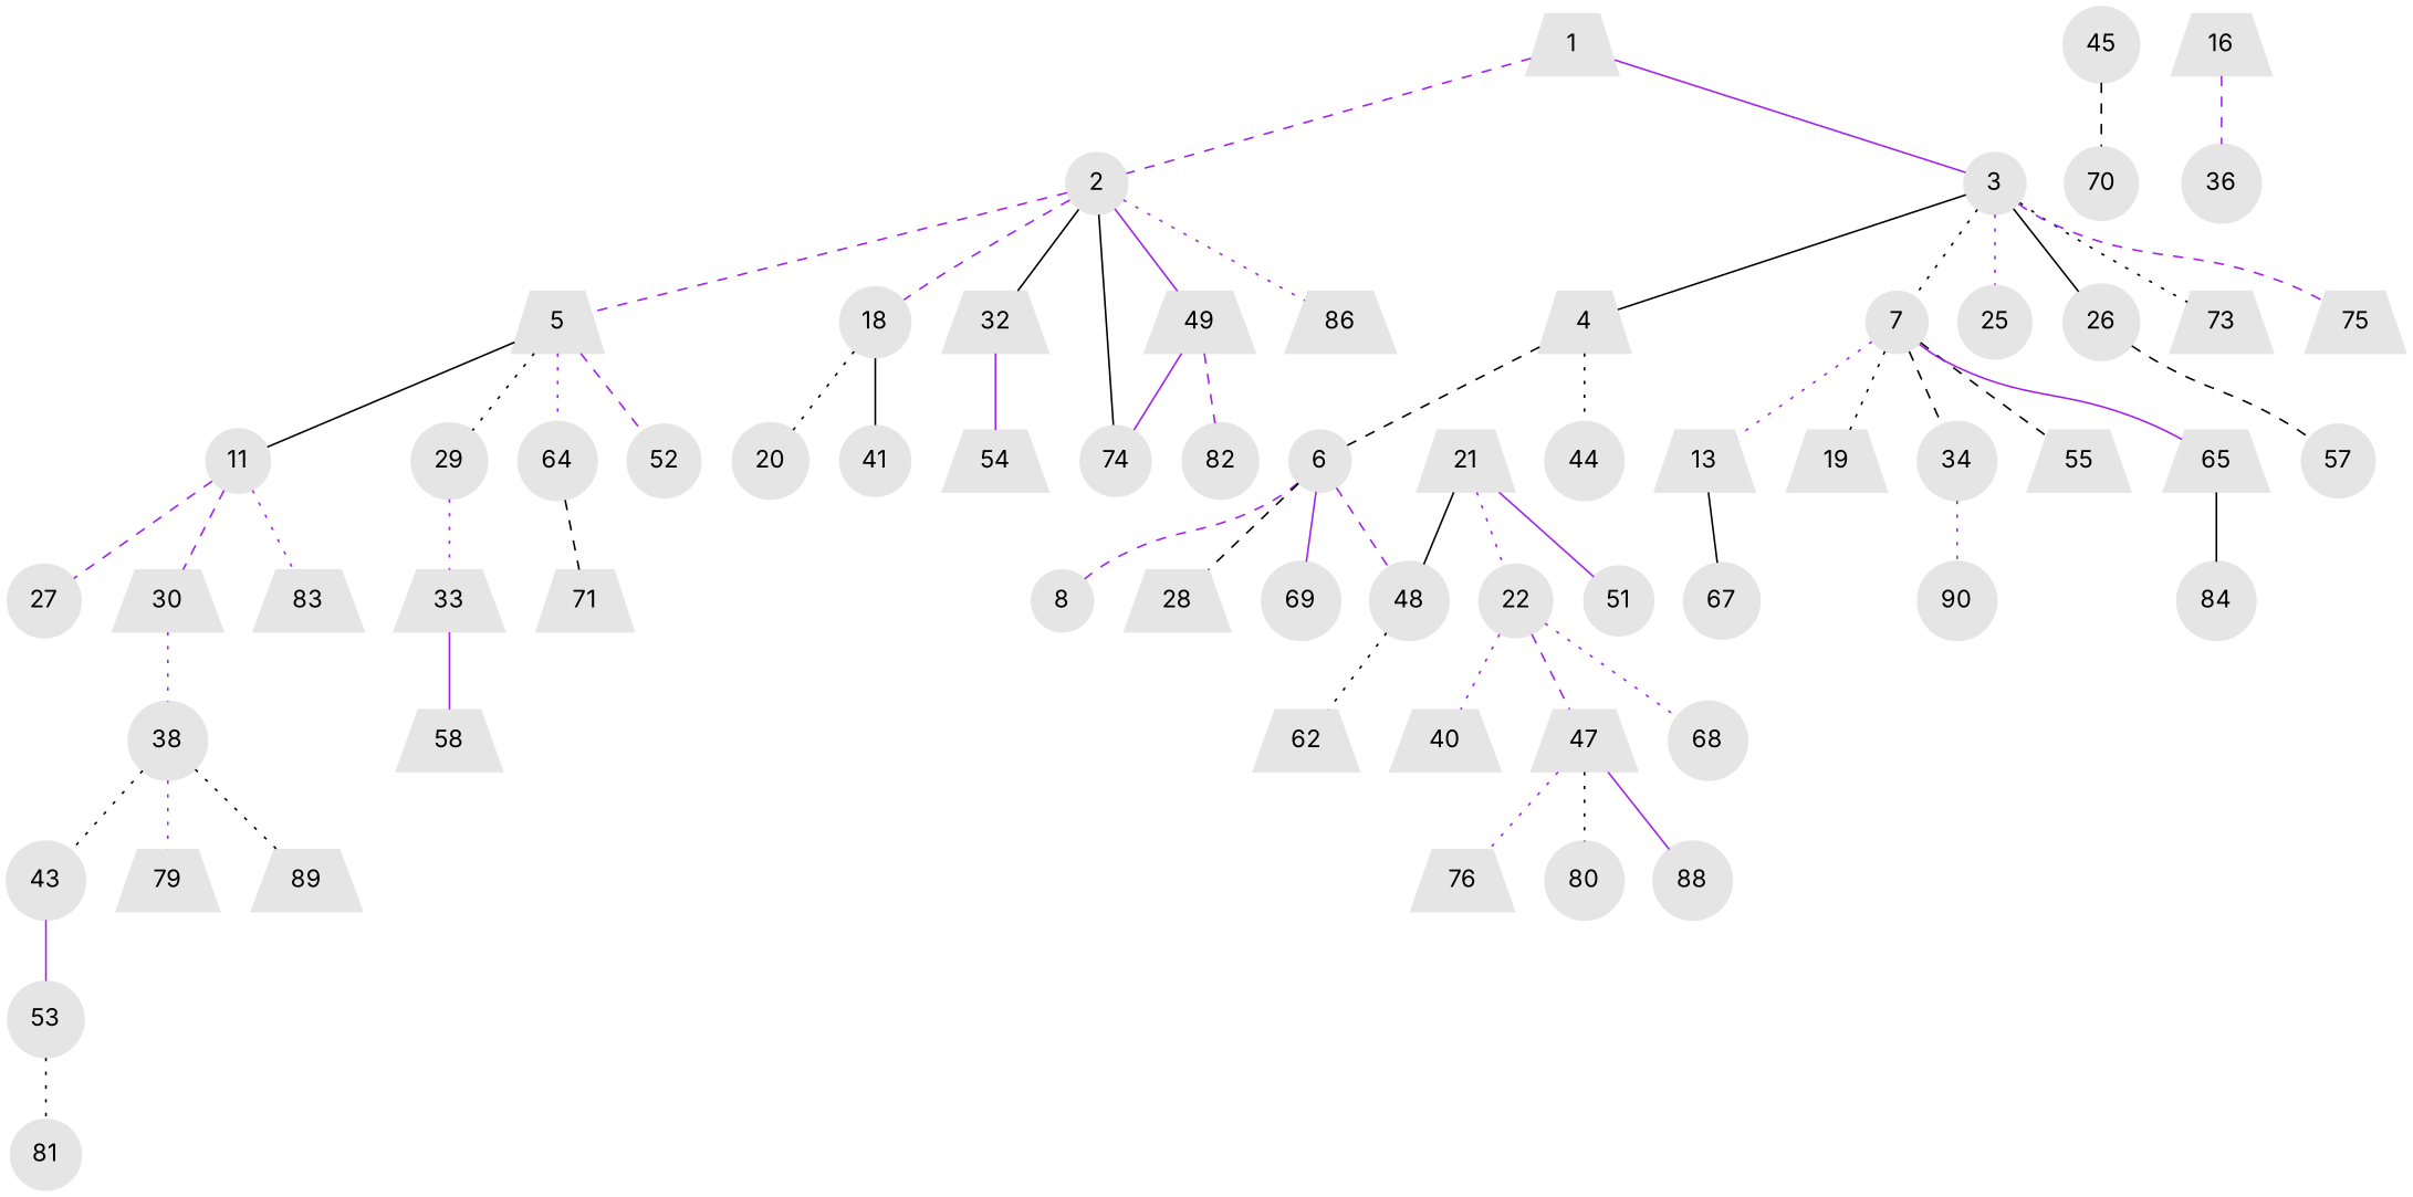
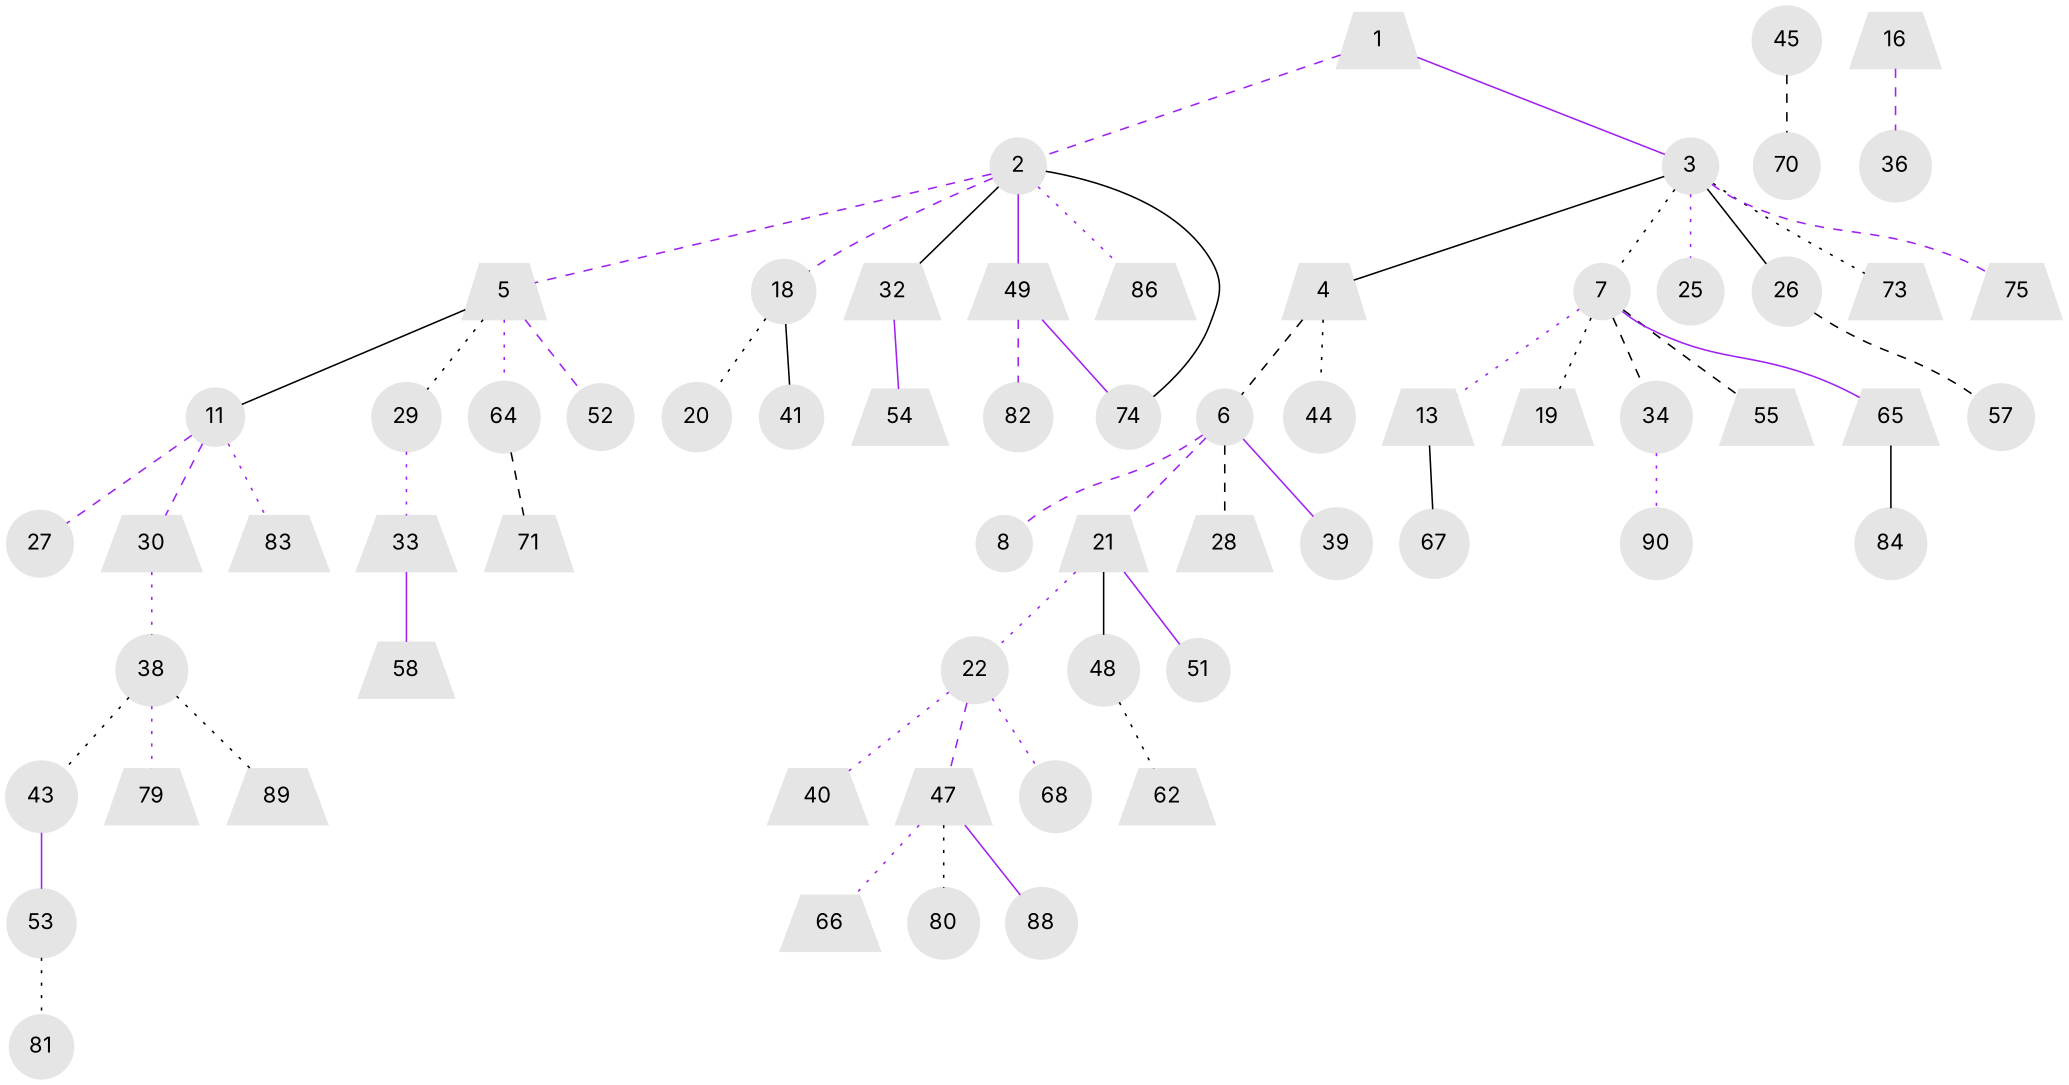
  graph {
    fontname=Inter
    node [color=gray90 fontname=Inter shape=circle style=filled]
    edge [color=purple fontname=Inter style=dotted]
    2 [super="+10"]
    5 [shape=trapezium super="+37"]
    18 [super="+87"]
    32 [shape=trapezium super="+42"]
    49 [shape=trapezium super="+61"]
    86 [shape=trapezium]
    74
    1 [shape=trapezium]
    3 [super="+23"]
    4 [shape=trapezium super="+17"]
    7 [super="+9"]
    25
    26 [super="+66"]
    73 [shape=trapezium]
    75 [shape=trapezium super="+85"]
    11 [super="+12"]
    29
    64
    n19 [label=52]
    20 [super="+78"]
    41
    54 [shape=trapezium super="+77"]
    45
    70
    82
    6 [super="+14"]
    44
    13 [shape=trapezium super="+15"]
    19 [shape=trapezium super="+24"]
    34 [super="+59"]
    55 [shape=trapezium]
    65 [shape=trapezium]
    57
    8 [super="+31"]
    21 [shape=trapezium super="+46"]
    28 [shape=trapezium]
-   39 [label=69]
+   39
    27
    30 [shape=trapezium]
    83 [shape=trapezium]
    33 [shape=trapezium super="+69"]
    71 [shape=trapezium super="+92"]
    16 [shape=trapezium super="+91"]
    36 [super="+50"]
    22 [super="+35"]
    48 [super="+60"]
    51 [super="+52"]
    67
    90
    84
    38 [super="+63"]
    40 [shape=trapezium]
    47 [shape=trapezium super="+56"]
    68
    62 [shape=trapezium]
-   76 [shape=trapezium]
+   76 [shape=trapezium label=66]
    80
    88
    58 [shape=trapezium]
    43
    79 [shape=trapezium]
    89 [shape=trapezium]
    53
    81
    2 -- 5 [style=dashed]
    2 -- 18 [style=dashed]
    2 -- 32 [color=black style=solid]
    2 -- 49 [style=solid]
    2 -- 86
    2 -- 74 [color=black style=solid]
    5 -- 11 [color=black style=solid]
    5 -- 29 [color=black]
    5 -- 64
    5 -- n19 [style=dashed]
    18 -- 20 [color=black]
    18 -- 41 [color=black style=solid]
    32 -- 54 [style=solid]
    49 -- 74 [style=solid]
    49 -- 82 [style=dashed]
    1 -- 2 [style=dashed]
    1 -- 3 [style=solid]
    3 -- 4 [color=black style=solid]
    3 -- 7 [color=black]
    3 -- 25
    3 -- 26 [color=black style=solid]
    3 -- 73 [color=black]
    3 -- 75 [style=dashed]
    4 -- 6 [color=black style=dashed]
    4 -- 44 [color=black]
    7 -- 13
    7 -- 19 [color=black]
    7 -- 34 [color=black style=dashed]
    7 -- 55 [color=black style=dashed]
    7 -- 65 [style=solid]
    26 -- 57 [color=black style=dashed]
    11 -- 27 [style=dashed]
    11 -- 30 [style=dashed]
    11 -- 83
    29 -- 33
    64 -- 71 [color=black style=dashed]
    45 -- 70 [color=black style=dashed]
    6 -- 8 [style=dashed]
-   6 -- 48 [style=dashed]
+   6 -- 21 [style=dashed]
    6 -- 28 [color=black style=dashed]
    6 -- 39 [style=solid]
    13 -- 67 [color=black style=solid]
    34 -- 90
    65 -- 84 [color=black style=solid]
    21 -- 22
    21 -- 48 [color=black style=solid]
    21 -- 51 [style=solid]
    30 -- 38
    33 -- 58 [style=solid]
    16 -- 36 [style=dashed]
    22 -- 40
    22 -- 47 [style=dashed]
    22 -- 68
    48 -- 62 [color=black]
    38 -- 43 [color=black]
    38 -- 79
    38 -- 89 [color=black]
    47 -- 76
    47 -- 80 [color=black]
    47 -- 88 [style=solid]
    43 -- 53 [style=solid]
    53 -- 81 [color=black]
  }
